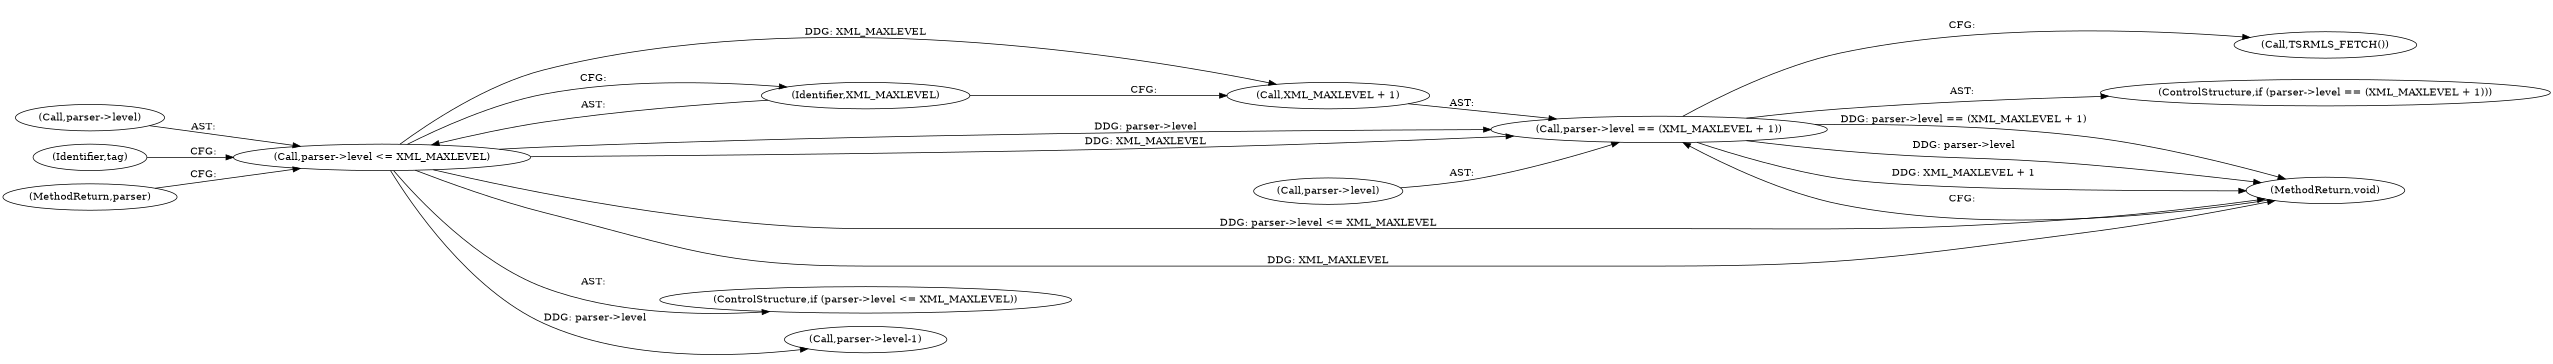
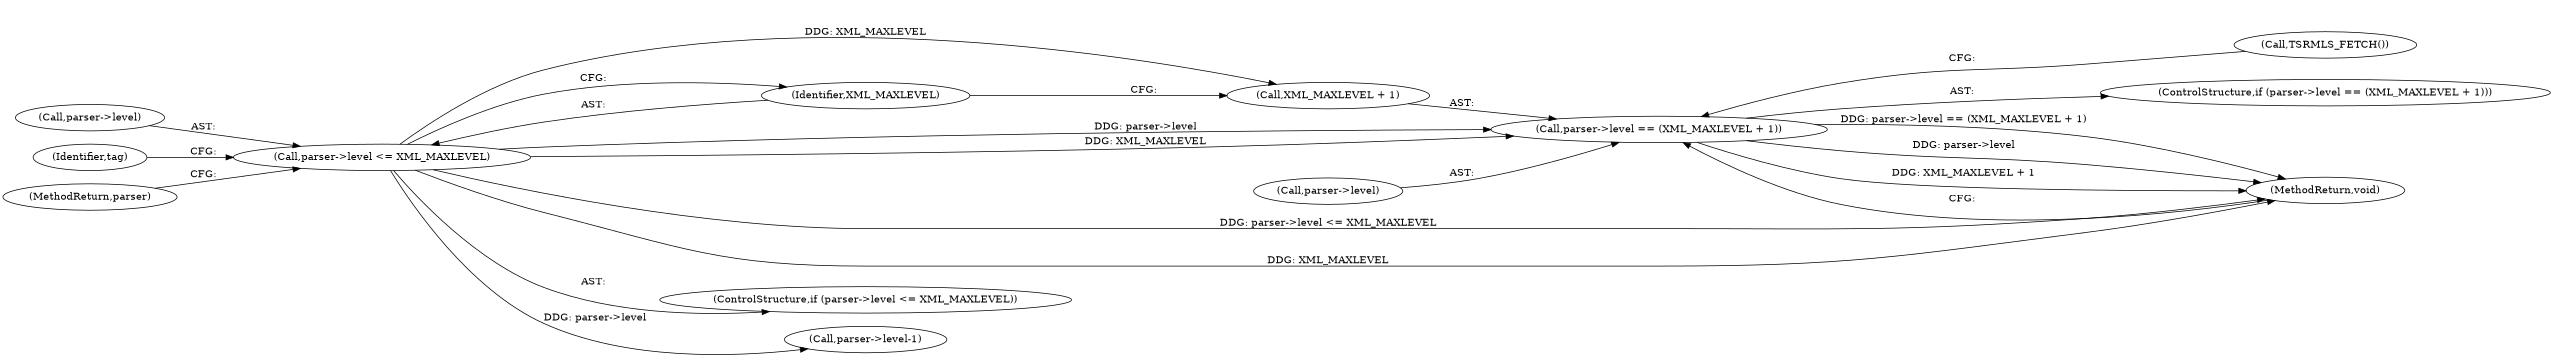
  digraph {
    rankdir=LR
    n1 [label="(Call,parser->level == (XML_MAXLEVEL + 1))"]
    n2 [label="(ControlStructure,if (parser->level == (XML_MAXLEVEL + 1)))"]
    n3 [label="(MethodReturn,void)"]
    n4 [label="(Call,XML_MAXLEVEL + 1)"]
    n5 [label="(Call,parser->level <= XML_MAXLEVEL)"]
    n6 [label="(ControlStructure,if (parser->level <= XML_MAXLEVEL))"]
    n7 [label="(Call,parser->level-1)"]
    n8 [label="(Identifier,XML_MAXLEVEL)"]
    n9 [label="(Call,TSRMLS_FETCH())"]
    n10 [label="(Call,parser->level)"]
    n11 [label="(Call,parser->level)"]
    n12 [label="(Identifier,tag)"]
    n13 [label="(MethodReturn,parser)"]
    n1 -> n2 [label="AST: "]
    n1 -> n3 [label="DDG: parser->level == (XML_MAXLEVEL + 1)"]
    n1 -> n3 [label="DDG: parser->level"]
    n1 -> n3 [label="DDG: XML_MAXLEVEL + 1"]
    n3 -> n1 [label="CFG: "]
    n4 -> n1 [label="AST: "]
    n5 -> n1 [label="DDG: parser->level"]
    n5 -> n1 [label="DDG: XML_MAXLEVEL"]
    n5 -> n3 [label="DDG: parser->level <= XML_MAXLEVEL"]
    n5 -> n3 [label="DDG: XML_MAXLEVEL"]
    n5 -> n4 [label="DDG: XML_MAXLEVEL"]
    n5 -> n6 [label="AST: "]
    n5 -> n7 [label="DDG: parser->level"]
    n5 -> n8 [label="CFG: "]
    n8 -> n4 [label="CFG: "]
    n8 -> n5 [label="AST: "]
-   n1 -> n9 [label="CFG: "]
+   n9 -> n1 [label="CFG: "]
    n10 -> n5 [label="AST: "]
    n11 -> n1 [label="AST: "]
    n12 -> n5 [label="CFG: "]
    n13 -> n5 [label="CFG: "]
  }
